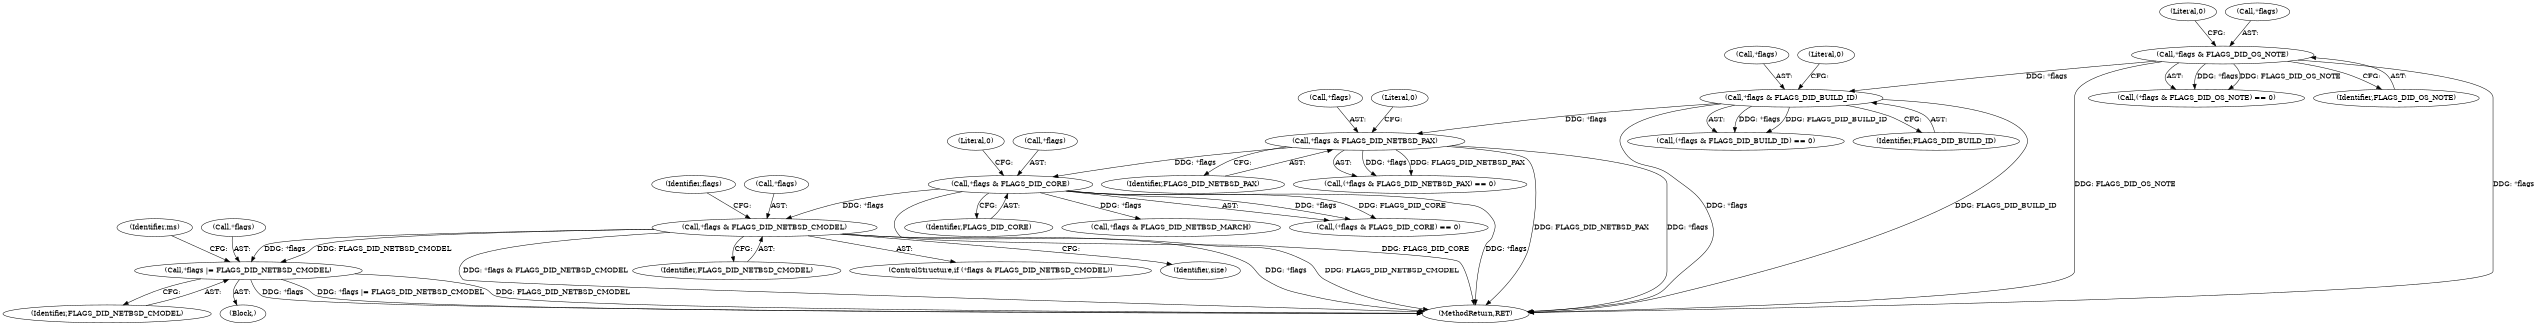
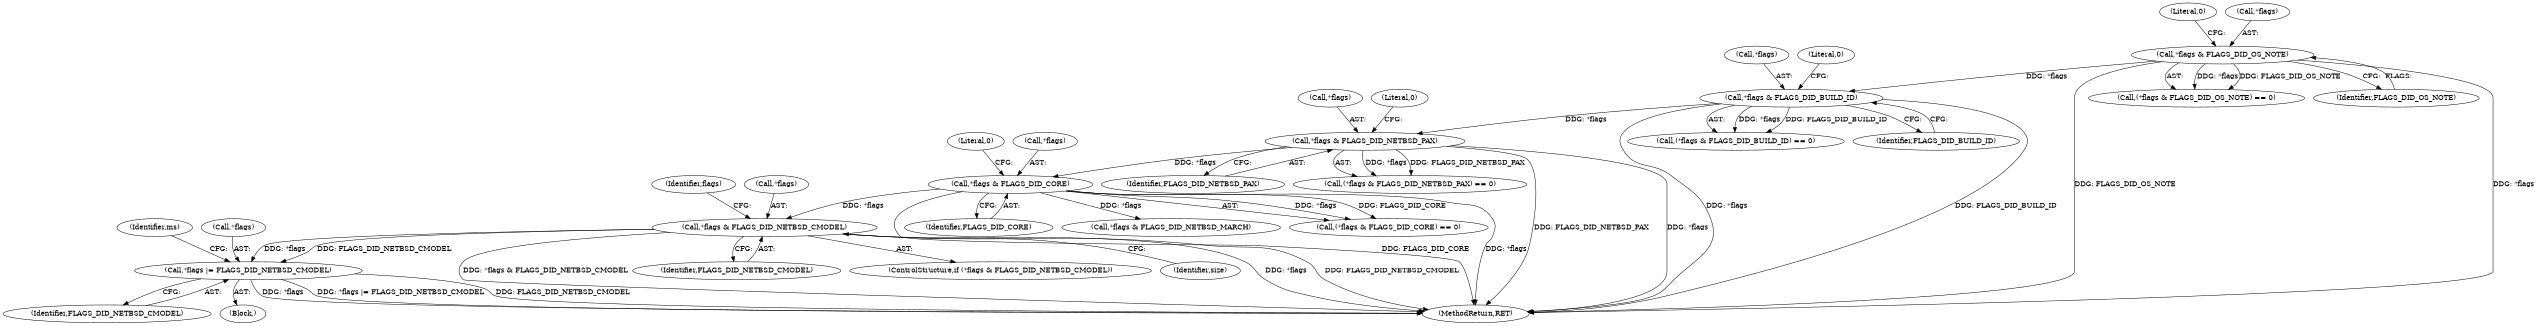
  digraph {
    n1 [label="(Call,*flags |= FLAGS_DID_NETBSD_CMODEL)"]
    n2 [label="(Identifier,FLAGS_DID_NETBSD_CMODEL)"]
    n3 [label="(Block,)"]
    n4 [label="(MethodReturn,RET)"]
    n5 [label="(Call,*flags & FLAGS_DID_NETBSD_CMODEL)"]
    n6 [label="(Identifier,FLAGS_DID_NETBSD_CMODEL)"]
    n7 [label="(ControlStructure,if (*flags & FLAGS_DID_NETBSD_CMODEL))"]
    n8 [label="(Call,*flags & FLAGS_DID_CORE)"]
    n9 [label="(Identifier,FLAGS_DID_CORE)"]
    n10 [label="(Call,*flags & FLAGS_DID_NETBSD_MARCH)"]
    n11 [label="(Call,(*flags & FLAGS_DID_CORE) == 0)"]
    n12 [label="(Call,*flags & FLAGS_DID_NETBSD_PAX)"]
    n13 [label="(Identifier,FLAGS_DID_NETBSD_PAX)"]
    n14 [label="(Call,(*flags & FLAGS_DID_NETBSD_PAX) == 0)"]
    n15 [label="(Call,*flags & FLAGS_DID_BUILD_ID)"]
    n16 [label="(Call,(*flags & FLAGS_DID_BUILD_ID) == 0)"]
    n17 [label="(Identifier,FLAGS_DID_BUILD_ID)"]
    n18 [label="(Call,*flags & FLAGS_DID_OS_NOTE)"]
    n19 [label="(Call,(*flags & FLAGS_DID_OS_NOTE) == 0)"]
    n20 [label="(Identifier,FLAGS_DID_OS_NOTE)"]
    n21 [label="(Literal,0)"]
    n22 [label="(Call,*flags)"]
    n23 [label="(Call,*flags)"]
    n24 [label="(Identifier,flags)"]
    n25 [label="(Call,*flags)"]
    n26 [label="(Literal,0)"]
    n27 [label="(Literal,0)"]
    n28 [label="(Call,*flags)"]
    n29 [label="(Identifier,size)"]
    n30 [label="(Call,*flags)"]
    n31 [label="(Literal,0)"]
    n32 [label="(Identifier,ms)"]
    n33 [label="(Call,*flags)"]
    n1 -> n2 [label="CFG: "]
    n1 -> n3 [label="AST: "]
    n1 -> n4 [label="DDG: *flags |= FLAGS_DID_NETBSD_CMODEL"]
    n1 -> n4 [label="DDG: FLAGS_DID_NETBSD_CMODEL"]
    n1 -> n4 [label="DDG: *flags"]
    n2 -> n1 [label="AST: "]
    n5 -> n1 [label="DDG: *flags"]
    n5 -> n1 [label="DDG: FLAGS_DID_NETBSD_CMODEL"]
    n5 -> n4 [label="DDG: *flags & FLAGS_DID_NETBSD_CMODEL"]
    n5 -> n4 [label="DDG: *flags"]
    n5 -> n4 [label="DDG: FLAGS_DID_NETBSD_CMODEL"]
    n5 -> n6 [label="CFG: "]
    n5 -> n7 [label="AST: "]
    n6 -> n5 [label="AST: "]
    n8 -> n4 [label="DDG: *flags"]
    n8 -> n4 [label="DDG: FLAGS_DID_CORE"]
    n8 -> n5 [label="DDG: *flags"]
    n8 -> n9 [label="CFG: "]
    n8 -> n10 [label="DDG: *flags"]
    n8 -> n11 [label="AST: "]
    n8 -> n11 [label="DDG: *flags"]
    n8 -> n11 [label="DDG: FLAGS_DID_CORE"]
    n9 -> n8 [label="AST: "]
    n12 -> n4 [label="DDG: FLAGS_DID_NETBSD_PAX"]
    n12 -> n4 [label="DDG: *flags"]
    n12 -> n8 [label="DDG: *flags"]
    n12 -> n13 [label="CFG: "]
    n12 -> n14 [label="AST: "]
    n12 -> n14 [label="DDG: *flags"]
    n12 -> n14 [label="DDG: FLAGS_DID_NETBSD_PAX"]
    n13 -> n12 [label="AST: "]
    n15 -> n4 [label="DDG: *flags"]
    n15 -> n4 [label="DDG: FLAGS_DID_BUILD_ID"]
    n15 -> n12 [label="DDG: *flags"]
    n15 -> n16 [label="AST: "]
    n15 -> n16 [label="DDG: *flags"]
    n15 -> n16 [label="DDG: FLAGS_DID_BUILD_ID"]
    n15 -> n17 [label="CFG: "]
-   n17 -> n15 [label="AST: "]
+   n17 -> n15 [label="CFG: "]
    n18 -> n4 [label="DDG: *flags"]
    n18 -> n4 [label="DDG: FLAGS_DID_OS_NOTE"]
    n18 -> n15 [label="DDG: *flags"]
    n18 -> n19 [label="AST: "]
    n18 -> n19 [label="DDG: *flags"]
    n18 -> n19 [label="DDG: FLAGS_DID_OS_NOTE"]
    n18 -> n20 [label="CFG: "]
-   n20 -> n18 [label="AST: "]
+   n20 -> n18 [label="FLAGS: "]
    n21 -> n18 [label="CFG: "]
    n22 -> n12 [label="AST: "]
    n23 -> n15 [label="AST: "]
    n24 -> n5 [label="CFG: "]
    n25 -> n5 [label="AST: "]
    n26 -> n12 [label="CFG: "]
    n27 -> n8 [label="CFG: "]
    n28 -> n8 [label="AST: "]
-   n5 -> n29 [label="CFG: "]
+   n29 -> n5 [label="CFG: "]
    n30 -> n18 [label="AST: "]
    n31 -> n15 [label="CFG: "]
    n32 -> n1 [label="CFG: "]
    n33 -> n1 [label="AST: "]
  }
